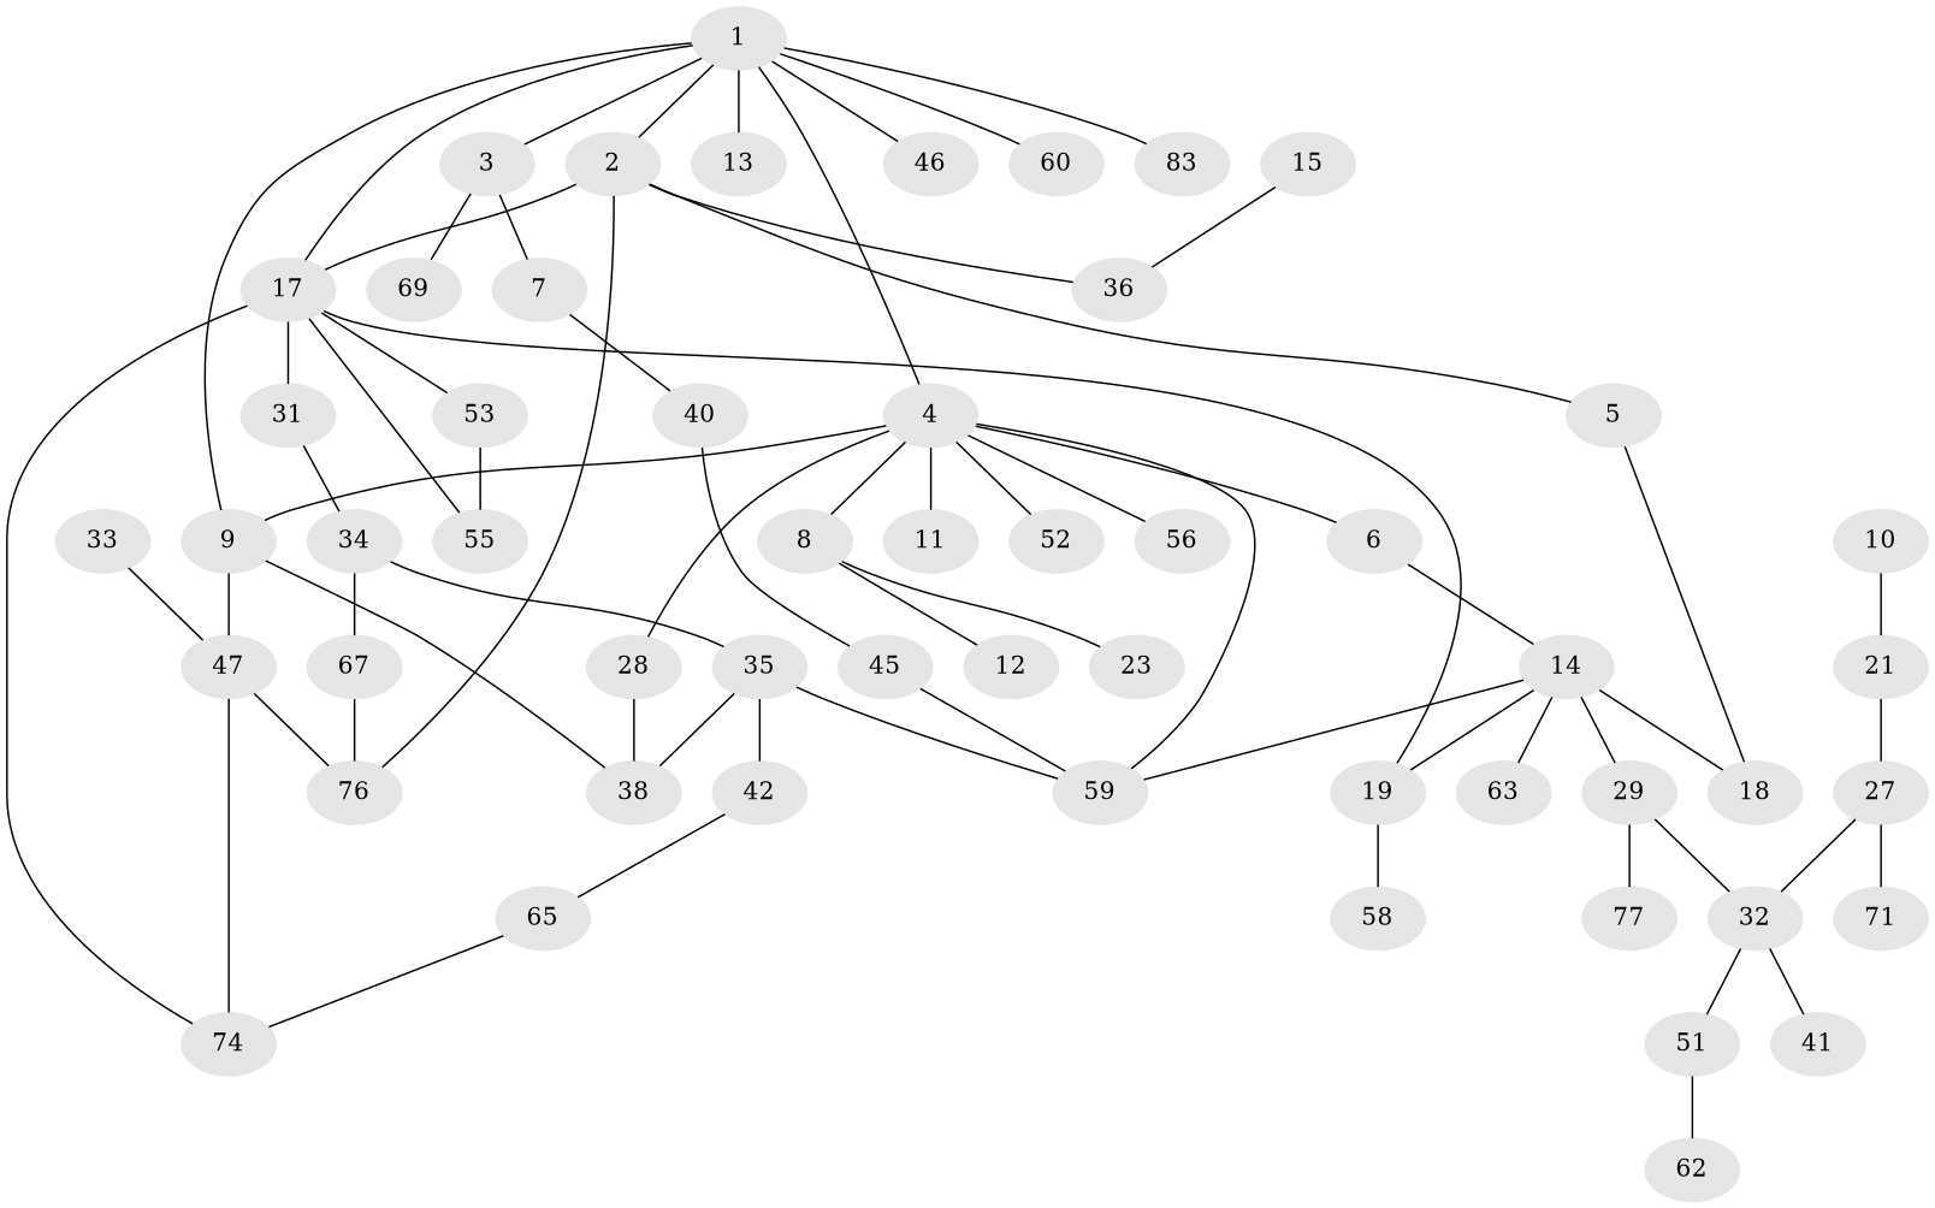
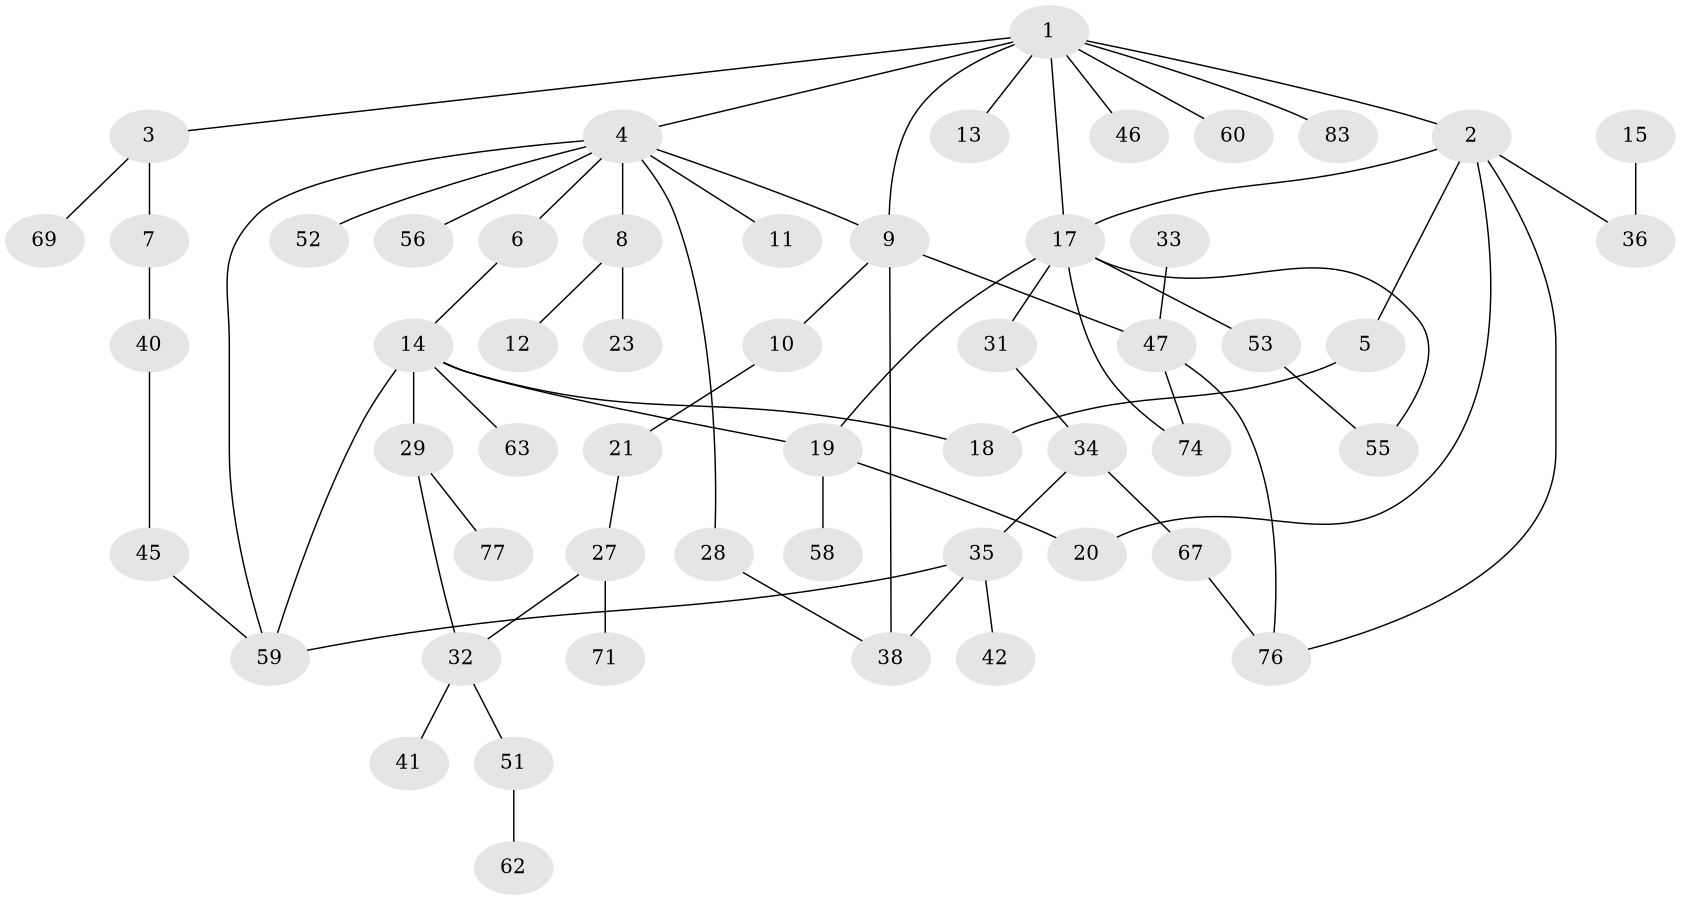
  graph {
    node [color=gray90 style=filled]
    1 [super="+37"]
    2 [super="+82"]
    3 [super="+25"]
    4 [super="+26"]
    9 [super="+73"]
    13
    17 [super="+49"]
    46
    60
    83
    5
+   20
    76
    36 [super="+87"]
    7 [super="+16"]
    69
    6 [super="+54"]
    8
    11
    28
    52
    56 [super="+85"]
    59 [super="+86"]
    10 [super="+22"]
    38 [super="+44"]
    47 [super="+79"]
    19 [super="+57"]
    31
    53 [super="+75"]
    55
    74 [super="+81"]
    18 [super="+30"]
    15
    40
    14 [super="+66"]
    12
    23 [super="+78"]
    29
    63
    45 [super="+48"]
    21
    27 [super="+64"]
    58
    32 [super="+43"]
    77
    34 [super="+39"]
    71
    33 [super="+70"]
    41
    51
    35 [super="+72"]
    67 [super="+68"]
    62
    42 [super="+61"]
-   65 [super="+84"]
    1 -- 2
    1 -- 3
    1 -- 4
    1 -- 9
    1 -- 13
    1 -- 17
    1 -- 46
    1 -- 60
    1 -- 83
    2 -- 17
    2 -- 5
+   2 -- 20
    2 -- 76
    2 -- 36
    3 -- 7
    3 -- 69
    4 -- 9
    4 -- 6
    4 -- 8
    4 -- 11
    4 -- 28
    4 -- 52
    4 -- 56
    4 -- 59
+   9 -- 10
    9 -- 38
    9 -- 47
    17 -- 19
    17 -- 31
    17 -- 53
    17 -- 55
    17 -- 74
    5 -- 18
    7 -- 40
    6 -- 14
    8 -- 12
    8 -- 23
    28 -- 38
    10 -- 21
    47 -- 76
    47 -- 74
+   19 -- 20
    19 -- 58
    31 -- 34
    53 -- 55
    15 -- 36
    40 -- 45
    14 -- 59
    14 -- 19
    14 -- 18
    14 -- 29
    14 -- 63
    29 -- 32
    29 -- 77
    45 -- 59
    21 -- 27
    27 -- 32
    27 -- 71
    32 -- 41
    32 -- 51
    34 -- 35
    34 -- 67
    33 -- 47
    51 -- 62
    35 -- 59
    35 -- 38
    35 -- 42
    67 -- 76
-   42 -- 65
-   65 -- 74
  }
